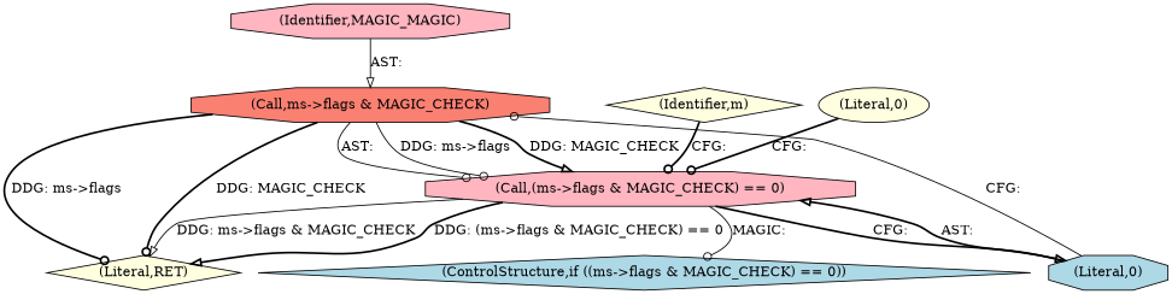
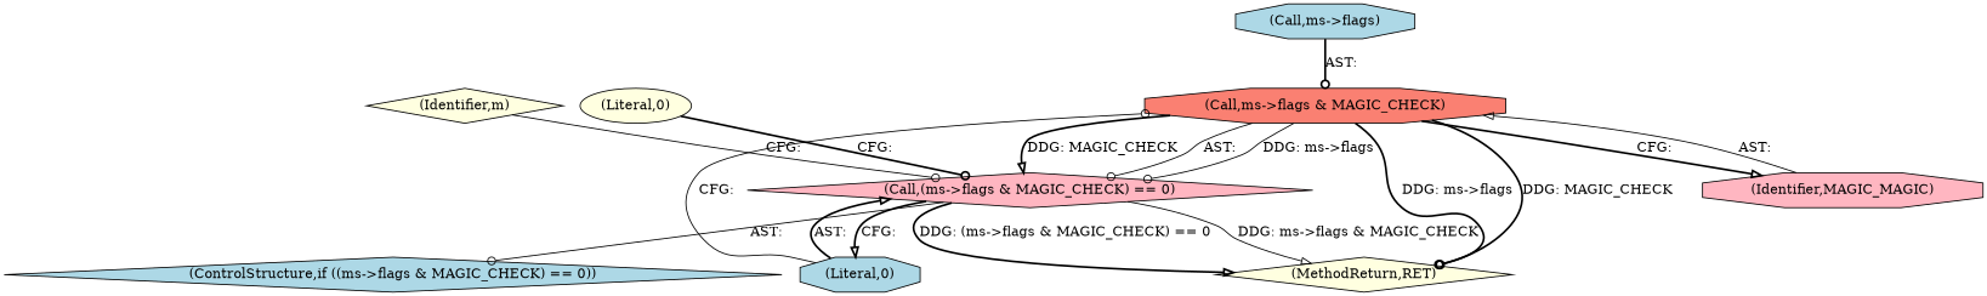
  digraph {
    node [fillcolor=lightyellow shape=octagon style=filled]
    edge [arrowhead=odot style=bold]
    n1 [fillcolor=salmon label="(Call,ms->flags & MAGIC_CHECK)"]
-   n2 [fillcolor=lightpink label="(Call,(ms->flags & MAGIC_CHECK) == 0)"]
+   n2 [fillcolor=lightpink label="(Call,(ms->flags & MAGIC_CHECK) == 0)" shape=diamond]
    n3 [fillcolor=lightpink label="(Identifier,MAGIC_MAGIC)"]
-   n4 [label="(Literal,RET)" shape=diamond]
+   n4 [label="(MethodReturn,RET)" shape=diamond]
    n5 [fillcolor=lightblue label="(ControlStructure,if ((ms->flags & MAGIC_CHECK) == 0))" shape=diamond]
    n6 [fillcolor=lightblue label="(Literal,0)"]
    n7 [label="(Identifier,m)" shape=diamond]
    n8 [label="(Literal,0)" shape=ellipse]
+   n9 [fillcolor=lightblue label="(Call,ms->flags)"]
    n1 -> n2 [label="AST: " style=solid]
    n1 -> n2 [label="DDG: ms->flags" style=solid]
    n1 -> n2 [arrowhead=onormal label="DDG: MAGIC_CHECK"]
+   n1 -> n3 [arrowhead=onormal label="CFG: "]
    n1 -> n4 [label="DDG: ms->flags"]
    n1 -> n4 [label="DDG: MAGIC_CHECK"]
    n2 -> n4 [arrowhead=onormal label="DDG: ms->flags & MAGIC_CHECK" style=solid]
    n2 -> n4 [arrowhead=onormal label="DDG: (ms->flags & MAGIC_CHECK) == 0"]
-   n2 -> n5 [label="MAGIC: " style=solid]
+   n2 -> n5 [label="AST: " style=solid]
    n2 -> n6 [arrowhead=onormal label="CFG: "]
    n3 -> n1 [arrowhead=onormal label="AST: " style=solid]
    n6 -> n1 [label="CFG: " style=solid]
    n6 -> n2 [arrowhead=onormal label="AST: "]
-   n7 -> n2 [label="CFG: "]
+   n7 -> n2 [label="CFG: " style=solid]
    n8 -> n2 [label="CFG: "]
+   n9 -> n1 [label="AST: "]
  }
